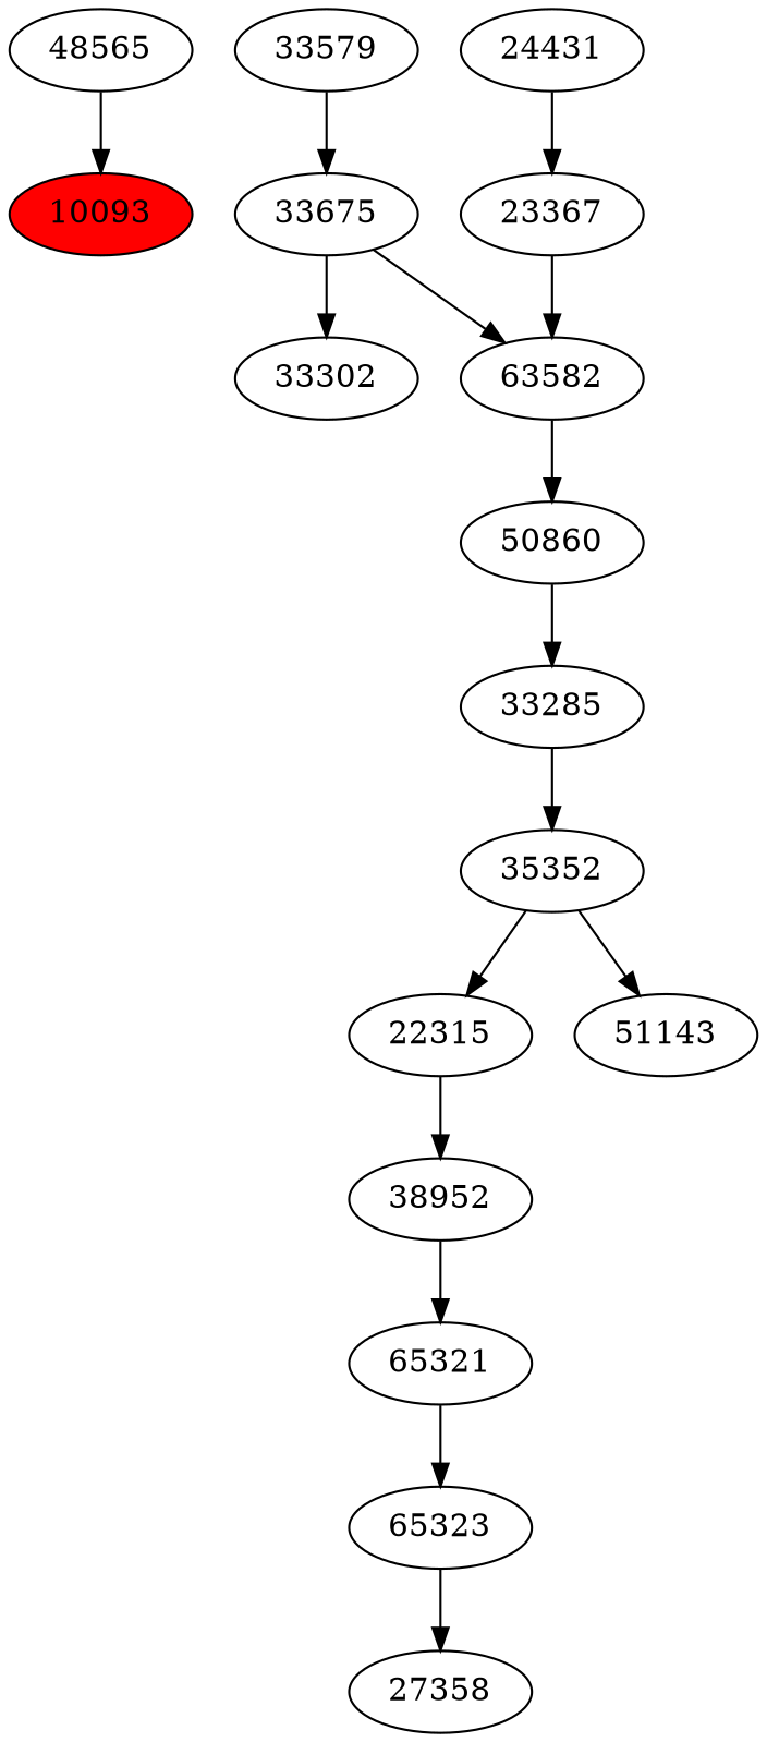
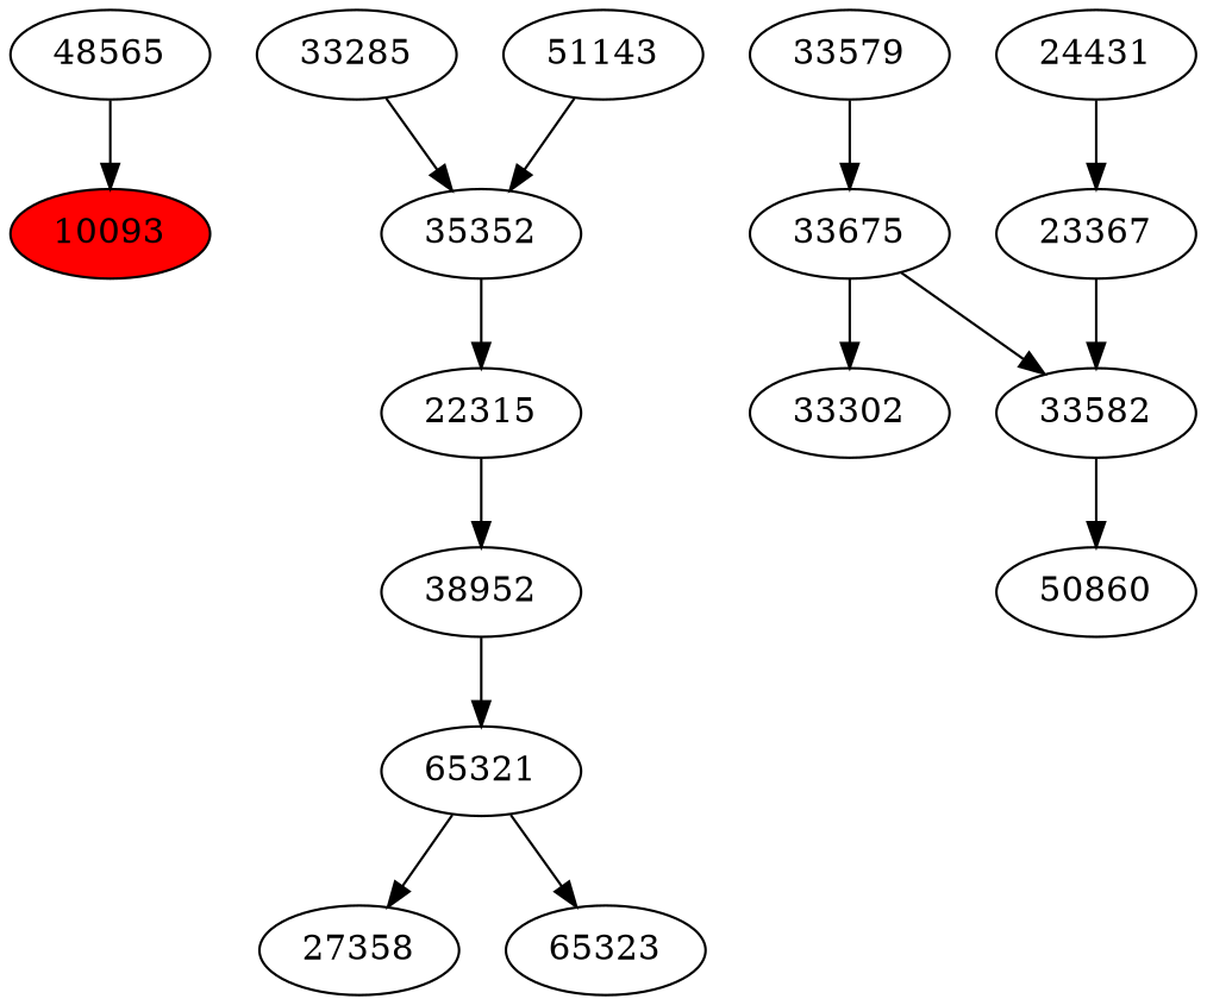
  strict digraph {
    n1 [fillcolor=red label=10093 style=filled]
    n2 [label=48565]
    n3 [label=27358]
    n4 [label=65323]
    n5 [label=65321]
    n6 [label=38952]
    n7 [label=22315]
    n8 [label=35352]
    n9 [label=33285]
    n10 [label=51143]
    n11 [label=50860]
    n12 [label=33302]
-   n13 [label=63582]
+   n13 [label=33582]
    n14 [label=33675]
    n15 [label=33579]
    n16 [label=23367]
    n17 [label=24431]
    n2 -> n1
-   n4 -> n3
+   n5 -> n3
    n5 -> n4
    n6 -> n5
    n7 -> n6
    n8 -> n7
    n9 -> n8
-   n8 -> n10
-   n11 -> n9
+   n10 -> n8
    n13 -> n11
    n14 -> n12
    n14 -> n13
    n15 -> n14
    n16 -> n13
    n17 -> n16
  }
